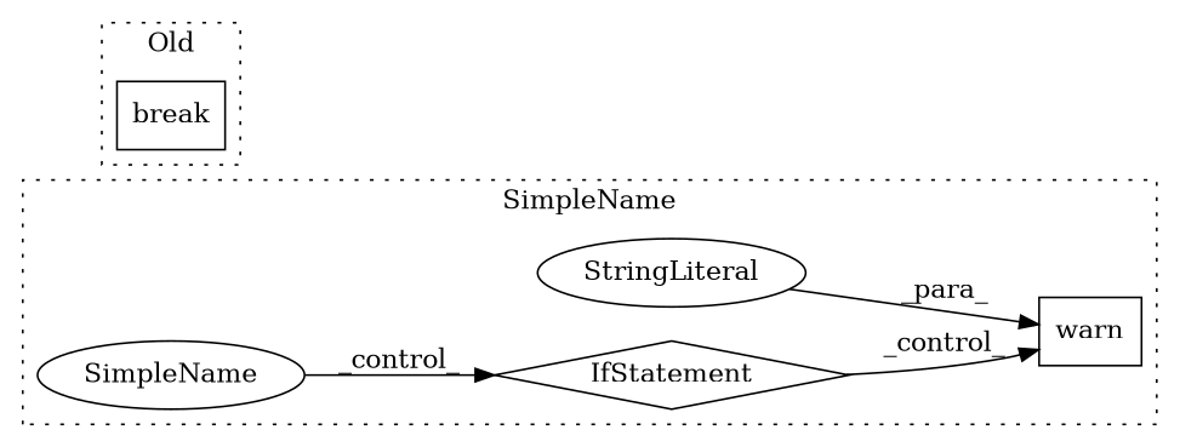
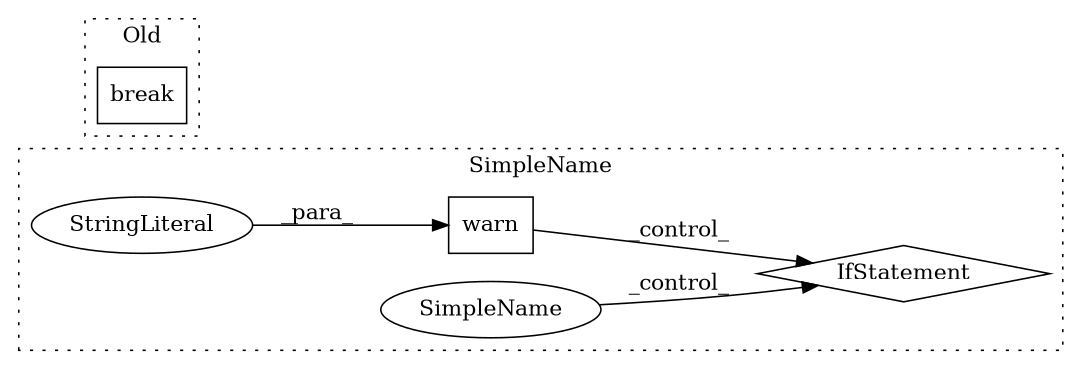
  digraph {
    rankdir=LR
    node [shape=box]
    n1 [a=32 l="5,1" label=warn s="2433,2515"]
    n2 [a=45 l=21 label=StringLiteral s=2494 shape=ellipse]
    n3 [a=25 l="12,2" label=IfStatement s="2357,2412" shape=diamond]
    n4 [a=42 label=SimpleName shape=ellipse]
    n5 [a=10 l=6 label=break s=3305]
    subgraph cluster_1 {
      label=SimpleName
      style=dotted
      n1
      n2
      n3
      n4
    }
    subgraph cluster_2 {
      label=Old
      style=dotted
      n5
    }
    n2 -> n1 [label=_para_]
-   n3 -> n1 [label=_control_]
+   n1 -> n3 [label=_control_]
    n4 -> n3 [label=_control_]
  }
